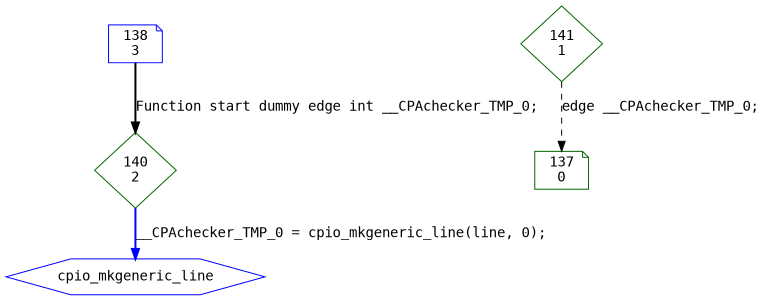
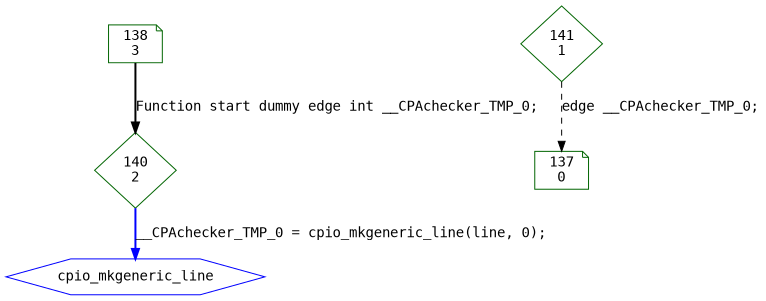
  digraph {
    fontname="DejaVu Sans Mono"
    node [color=darkgreen fontname="DejaVu Sans Mono" shape=diamond]
    edge [color=black fontname="DejaVu Sans Mono" style=bold]
    n1 [label="140\n2"]
    n2 [color=blue label=cpio_mkgeneric_line shape=hexagon]
    n3 [label="141\n1"]
    n4 [label="137\n0" shape=note]
-   n5 [color=blue label="138\n3" shape=note]
+   n5 [label="138\n3" shape=note]
    n1 -> n2 [color=blue label="__CPAchecker_TMP_0 = cpio_mkgeneric_line(line, 0);"]
    n3 -> n4 [label="edge __CPAchecker_TMP_0;" style=dashed]
    n5 -> n1 [label="Function start dummy edge int __CPAchecker_TMP_0;"]
  }
